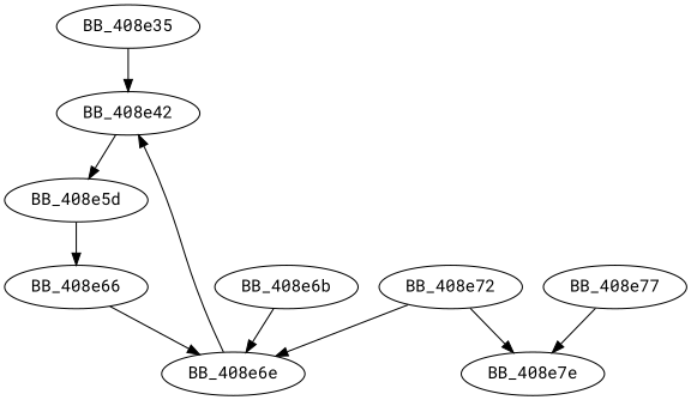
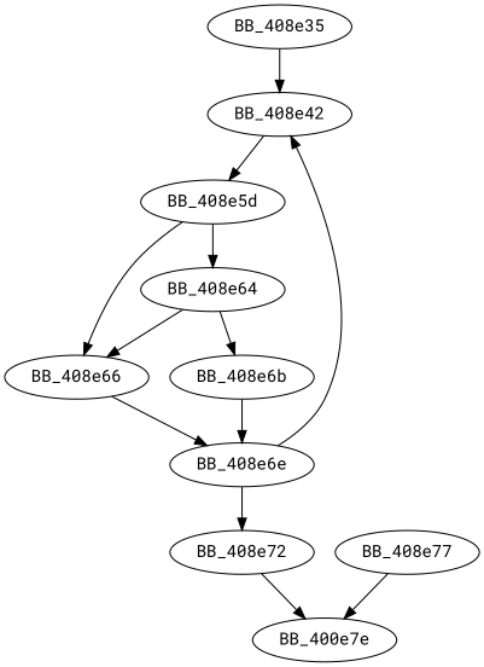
  digraph {
    fontname="Roboto Mono"
    node [fontname="Roboto Mono"]
    edge [fontname="Roboto Mono"]
    BB_408e35
    BB_408e42
    BB_408e5d
+   BB_408e64
    BB_408e66
    BB_408e6b
    BB_408e77
-   BB_408e7e
+   BB_408e7e [label=BB_400e7e]
    BB_408e6e
    BB_408e72
    BB_408e35 -> BB_408e42
    BB_408e42 -> BB_408e5d
+   BB_408e5d -> BB_408e64
    BB_408e5d -> BB_408e66
+   BB_408e64 -> BB_408e66
+   BB_408e64 -> BB_408e6b
    BB_408e66 -> BB_408e6e
    BB_408e6b -> BB_408e6e
    BB_408e77 -> BB_408e7e
    BB_408e6e -> BB_408e42
-   BB_408e72 -> BB_408e6e
+   BB_408e6e -> BB_408e72
    BB_408e72 -> BB_408e7e
  }
